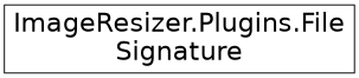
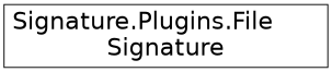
  digraph {
    rankdir=LR
-   n1 [color=black fillcolor=white fontname=Helvetica fontsize=24 height=0.2 label="ImageResizer.Plugins.File\lSignature" shape=record style=filled width=0.4]
+   n1 [color=black fillcolor=white fontname=Helvetica fontsize=24 height=0.2 label="Signature.Plugins.File\lSignature" shape=record style=filled width=0.4]
  }
